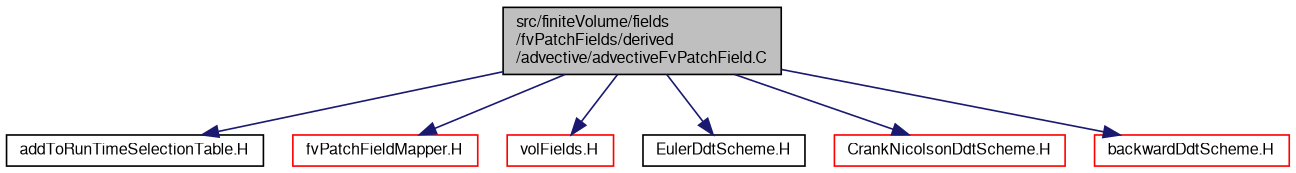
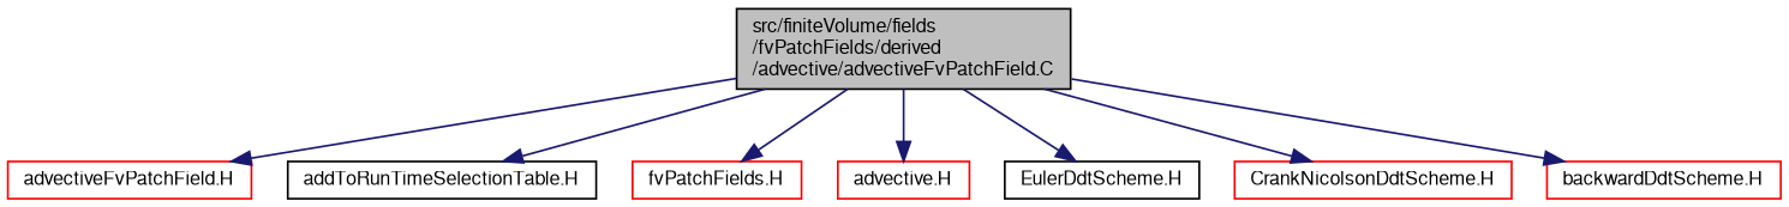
  digraph {
    node [color=red fontname=FreeSans fontsize=10 shape=record]
    edge [color=midnightblue fontname=FreeSans fontsize=10 labelfontname=FreeSans labelfontsize=10 style=solid]
    n1 [color=black fillcolor=grey75 fontcolor=black height=0.2 label="src/finiteVolume/fields\l/fvPatchFields/derived\l/advective/advectiveFvPatchField.C" style=filled width=0.4]
+   n2 [height=0.2 label="advectiveFvPatchField.H" width=0.4]
    n3 [color=black height=0.2 label="addToRunTimeSelectionTable.H" width=0.4]
-   n4 [height=0.2 label="fvPatchFieldMapper.H" width=0.4]
-   n5 [height=0.2 label="volFields.H" width=0.4]
+   n4 [height=0.2 label="fvPatchFields.H" width=0.4]
+   n5 [height=0.2 label="advective.H" width=0.4]
    n6 [color=black height=0.2 label="EulerDdtScheme.H" width=0.4]
    n7 [height=0.2 label="CrankNicolsonDdtScheme.H" width=0.4]
    n8 [height=0.2 label="backwardDdtScheme.H" width=0.4]
+   n1 -> n2
    n1 -> n3
    n1 -> n4
    n1 -> n5
    n1 -> n6
    n1 -> n7
    n1 -> n8
  }
